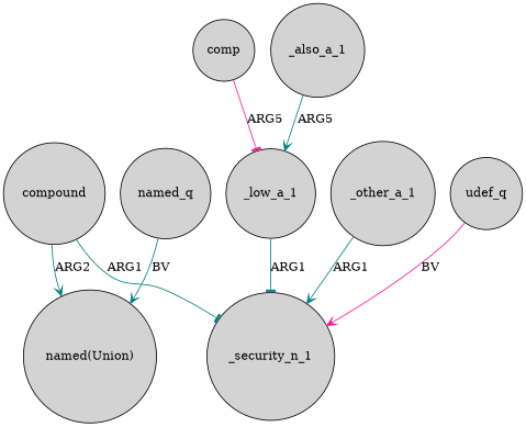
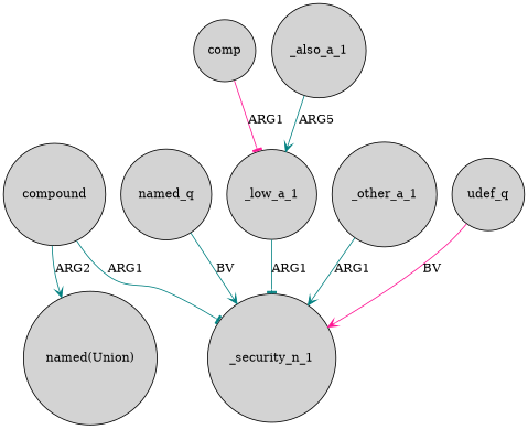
  digraph {
    node [shape=circle style=filled]
    edge [arrowhead=vee color=teal]
    compound
    "named(Union)"
    _security_n_1
    comp
    _low_a_1
    n6 [label=named_q]
    _also_a_1
    _other_a_1
    udef_q
    compound -> "named(Union)" [label=ARG2]
    compound -> _security_n_1 [arrowhead=tee label=ARG1]
-   comp -> _low_a_1 [arrowhead=tee color=deeppink label=ARG5]
+   comp -> _low_a_1 [arrowhead=tee color=deeppink label=ARG1]
    _low_a_1 -> _security_n_1 [arrowhead=tee label=ARG1]
-   n6 -> "named(Union)" [label=BV]
+   n6 -> _security_n_1 [label=BV]
    _also_a_1 -> _low_a_1 [label=ARG5]
    _other_a_1 -> _security_n_1 [label=ARG1]
    udef_q -> _security_n_1 [color=deeppink label=BV]
  }
